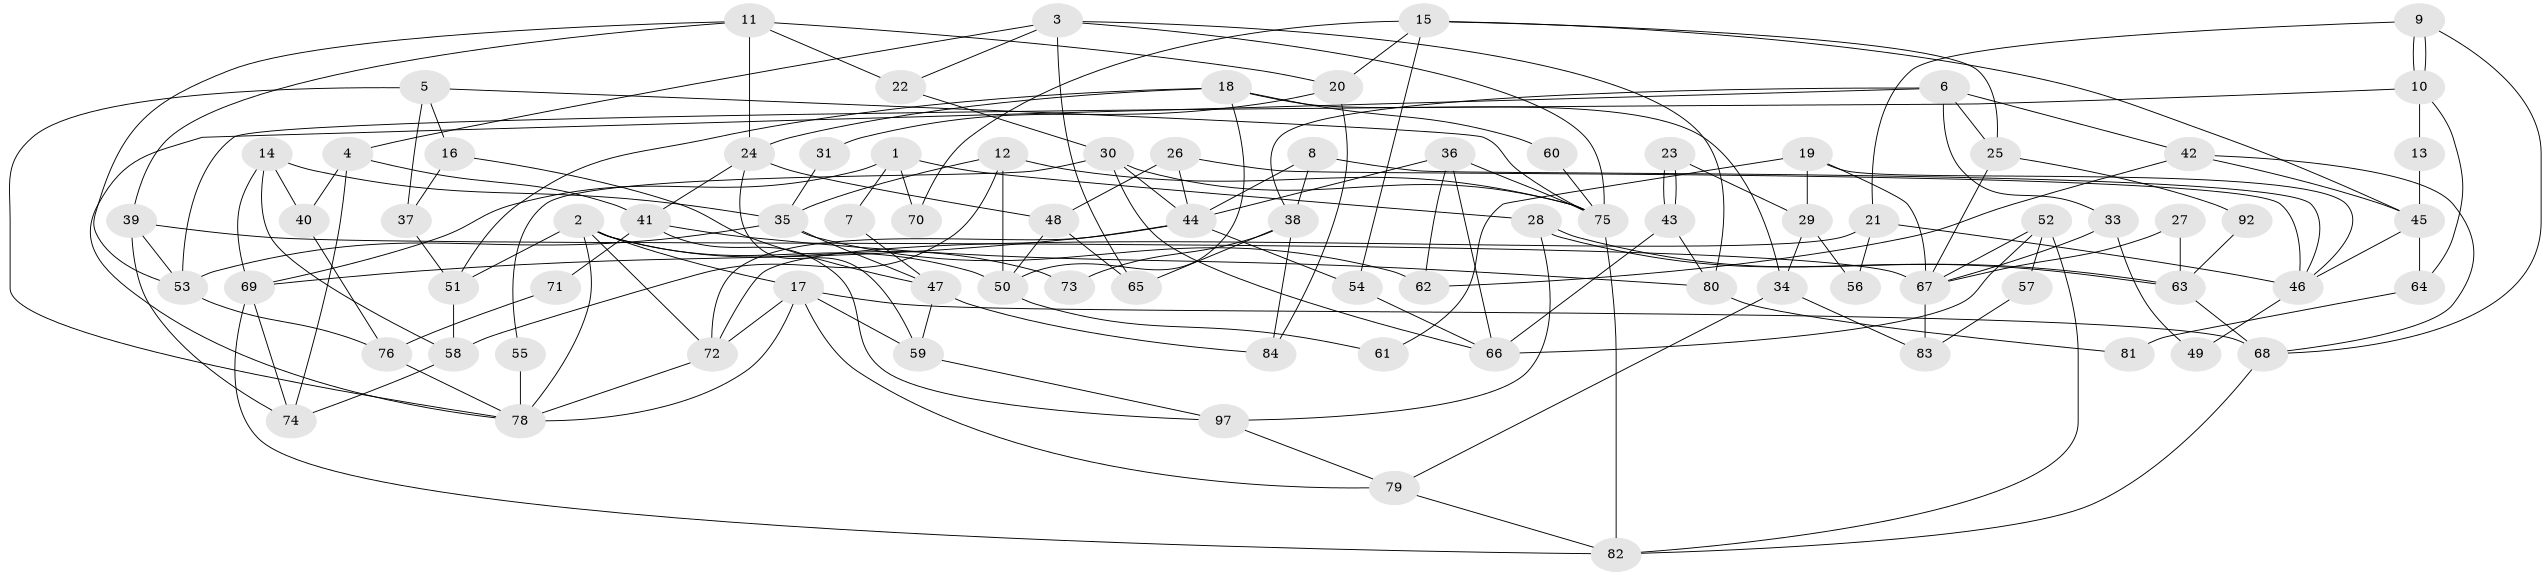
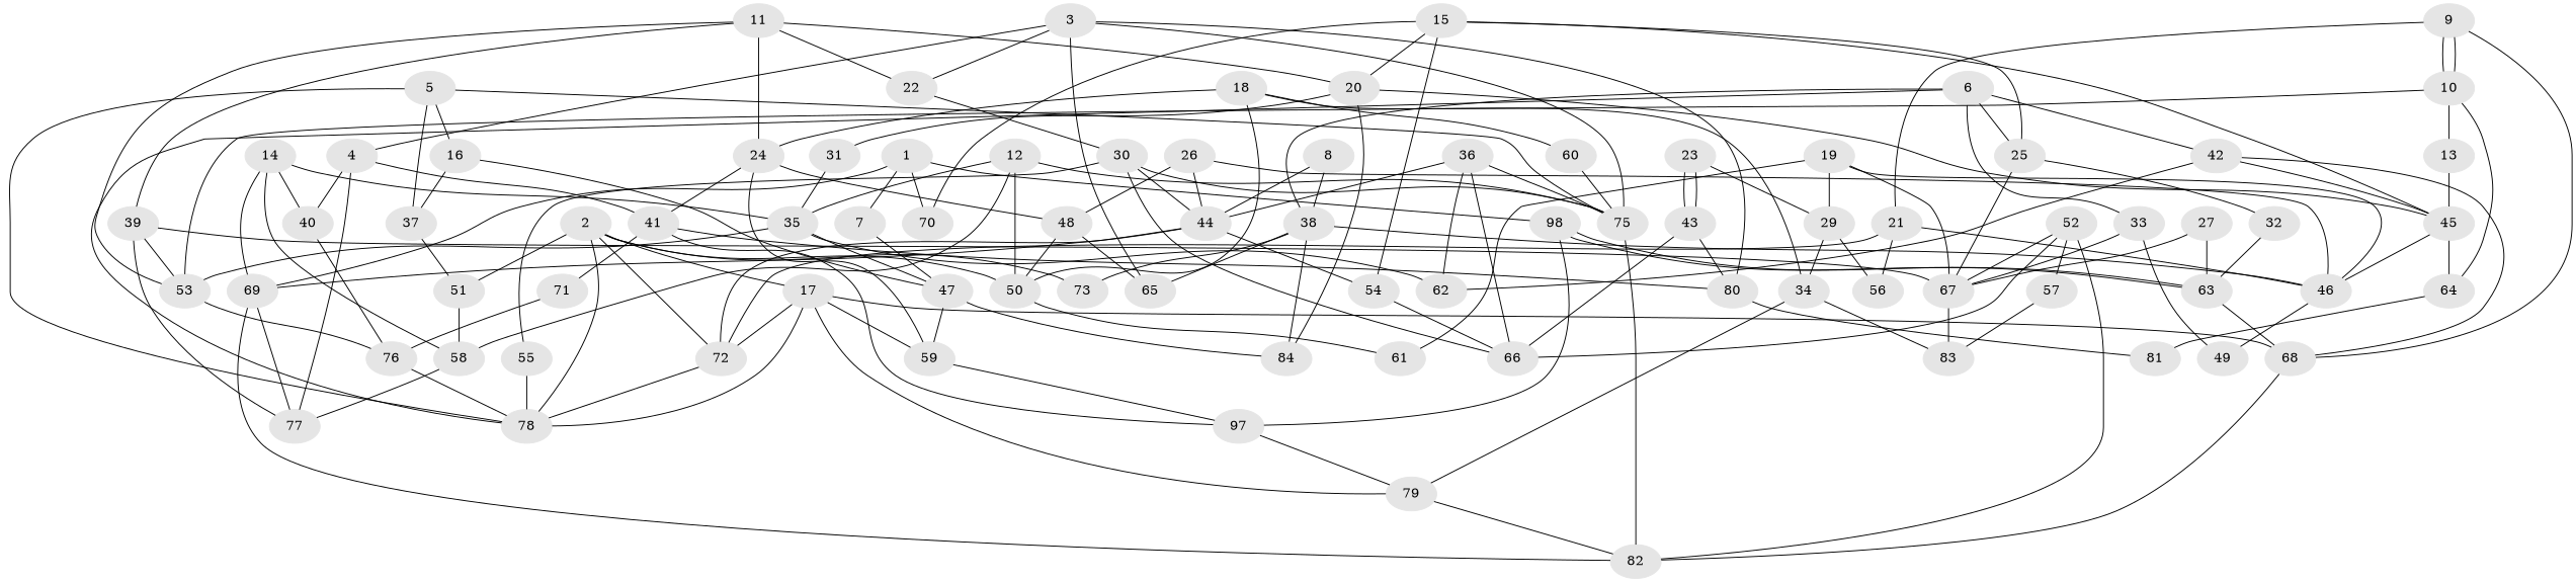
  graph {
    node [color=gray90 style=filled]
    1
    7
-   28
+   28 [label=98]
    69
    70
    47
    63
    n8 [label=97]
-   74
+   74 [label=77]
    82
    2
    17
    50
    51
    72
    73
    78
    68
    59
    79
    61
    58
    3
    4
    22
    65
    75
    80
    40
    41
    30
    81
    76
    71
    5
    16
    37
    6
    25
    33
    38
    42
    67
-   32 [label=92]
+   32
    49
    46
    84
    45
    62
    52
    66
    57
    8
    44
    54
    9
    10
    21
    13
    53
    64
    56
    11
    20
    24
    39
    31
    48
    12
    35
    14
    15
    18
    34
    60
    83
    19
    29
    55
    23
    43
    26
    27
    36
    1 -- 7
    1 -- 28
    1 -- 69
    1 -- 70
    7 -- 47
    28 -- 63
    28 -- 63
    28 -- n8
    69 -- 74
    69 -- 82
    47 -- 59
    47 -- 84
    63 -- 68
    n8 -- 79
    2 -- 17
    2 -- 50
    2 -- 51
    2 -- 72
    2 -- 73
    2 -- 78
    17 -- 72
    17 -- 78
    17 -- 68
    17 -- 59
    17 -- 79
    50 -- 61
    51 -- 58
    72 -- 78
    68 -- 82
    59 -- n8
    79 -- 82
    58 -- 74
    3 -- 4
    3 -- 22
    3 -- 65
    3 -- 75
    3 -- 80
    4 -- 74
    4 -- 40
    4 -- 41
    22 -- 30
    75 -- 82
    80 -- 81
    40 -- 76
    41 -- n8
    41 -- 80
    41 -- 71
    30 -- 75
    30 -- 66
    30 -- 44
    30 -- 55
    76 -- 78
    71 -- 76
    5 -- 78
    5 -- 75
    5 -- 16
    5 -- 37
    16 -- 47
    16 -- 37
    37 -- 51
    6 -- 78
    6 -- 25
    6 -- 33
    6 -- 38
    6 -- 42
    25 -- 67
    25 -- 32
    33 -- 67
    33 -- 49
    38 -- 73
    38 -- 65
-   8 -- 46
+   38 -- 46
    38 -- 84
    42 -- 68
    42 -- 45
    42 -- 62
    67 -- 83
    32 -- 63
    46 -- 49
    45 -- 46
    45 -- 64
    52 -- 82
    52 -- 67
    52 -- 66
    52 -- 57
    57 -- 83
    8 -- 38
    8 -- 44
    44 -- 69
    44 -- 72
    44 -- 54
    54 -- 66
    9 -- 68
    9 -- 10
    9 -- 10
    9 -- 21
    10 -- 13
    10 -- 53
    10 -- 64
    21 -- 72
    21 -- 46
    21 -- 56
    13 -- 45
    53 -- 76
    64 -- 81
    11 -- 22
    11 -- 53
    11 -- 20
    11 -- 24
    11 -- 39
    20 -- 84
+   20 -- 45
    20 -- 31
    24 -- 59
    24 -- 41
    24 -- 48
    39 -- 74
    39 -- 67
    39 -- 53
    31 -- 35
    48 -- 50
    48 -- 65
    12 -- 50
    12 -- 58
    12 -- 75
    12 -- 35
    35 -- 47
    35 -- 62
    35 -- 53
    14 -- 69
    14 -- 58
    14 -- 40
    14 -- 35
    15 -- 70
    15 -- 25
    15 -- 45
    15 -- 54
    15 -- 20
    18 -- 50
-   18 -- 51
    18 -- 24
    18 -- 34
    18 -- 60
    34 -- 79
    34 -- 83
    60 -- 75
    19 -- 61
    19 -- 67
    19 -- 46
    19 -- 29
    29 -- 56
    29 -- 34
    55 -- 78
    23 -- 29
    23 -- 43
    23 -- 43
    43 -- 80
    43 -- 66
    26 -- 46
    26 -- 44
    26 -- 48
    27 -- 63
    27 -- 67
    36 -- 75
    36 -- 62
    36 -- 66
    36 -- 44
  }
